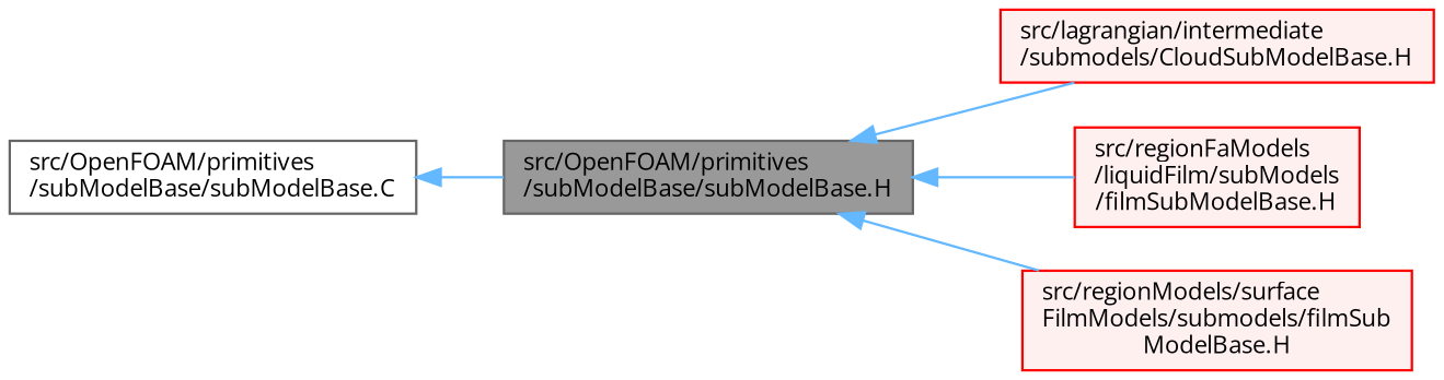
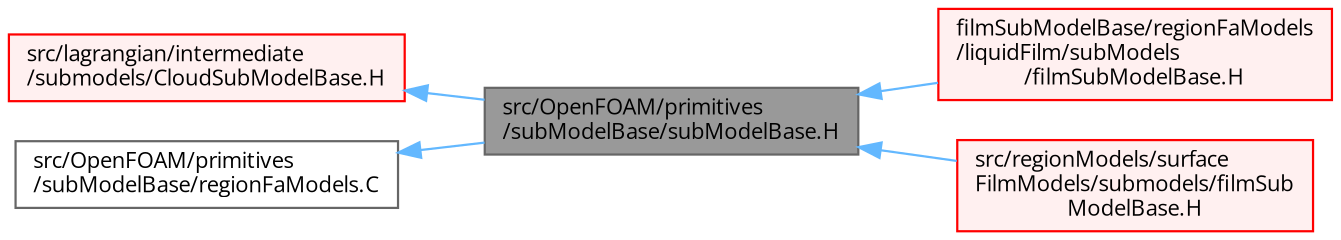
  digraph {
    fontname="Open Sans"
    rankdir=LR
    node [color=red fillcolor="#FFF0F0" fontname="Open Sans" fontsize=10 shape=box style=filled]
    edge [color=steelblue1 dir=back fontname="Open Sans" fontsize=10 labelfontname=Helvetica labelfontsize=10 style=solid]
    n1 [color=gray40 fillcolor=grey60 fontcolor=black height=0.2 label="src/OpenFOAM/primitives\l/subModelBase/subModelBase.H" width=0.4]
    n2 [height=0.2 label="src/lagrangian/intermediate\l/submodels/CloudSubModelBase.H" width=0.4]
-   n3 [height=0.2 label="src/regionFaModels\l/liquidFilm/subModels\l/filmSubModelBase.H" width=0.4]
+   n3 [height=0.2 label="filmSubModelBase/regionFaModels\l/liquidFilm/subModels\l/filmSubModelBase.H" width=0.4]
    n4 [height=0.2 label="src/regionModels/surface\lFilmModels/submodels/filmSub\lModelBase.H" width=0.4]
-   n5 [color=grey40 fillcolor=white height=0.2 label="src/OpenFOAM/primitives\l/subModelBase/subModelBase.C" width=0.4]
-   n1 -> n2
+   n5 [color=grey40 fillcolor=white height=0.2 label="src/OpenFOAM/primitives\l/subModelBase/regionFaModels.C" width=0.4]
+   n2 -> n1
    n1 -> n3
    n1 -> n4
    n5 -> n1
  }
